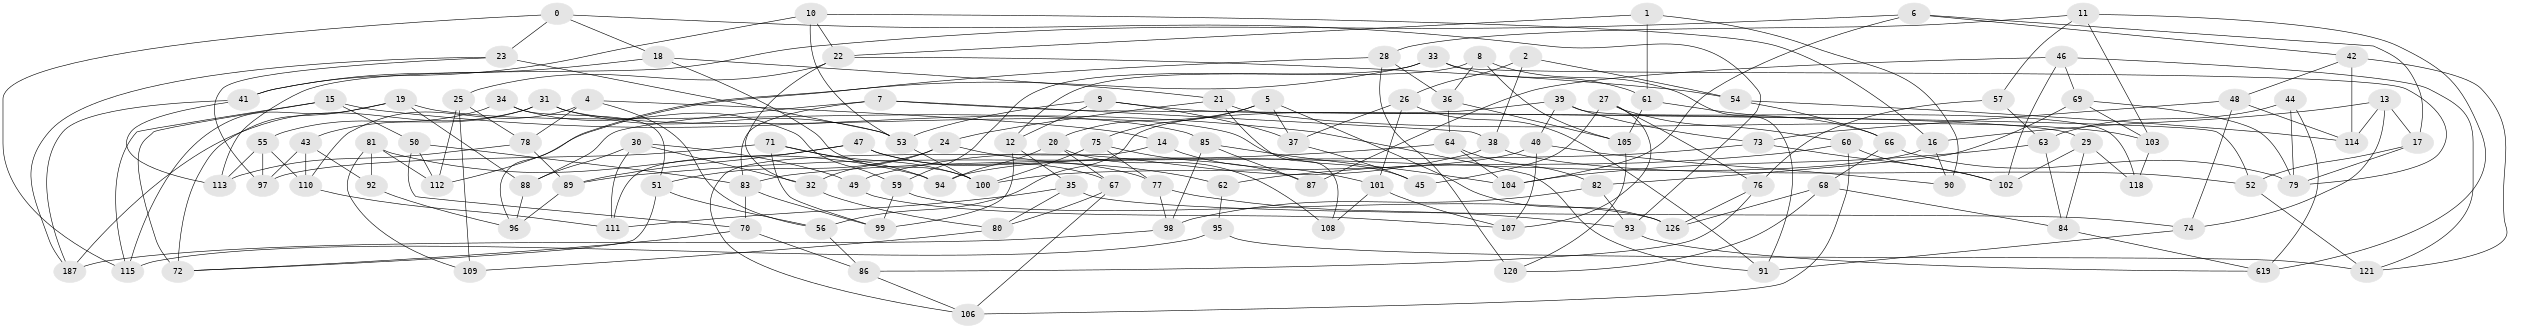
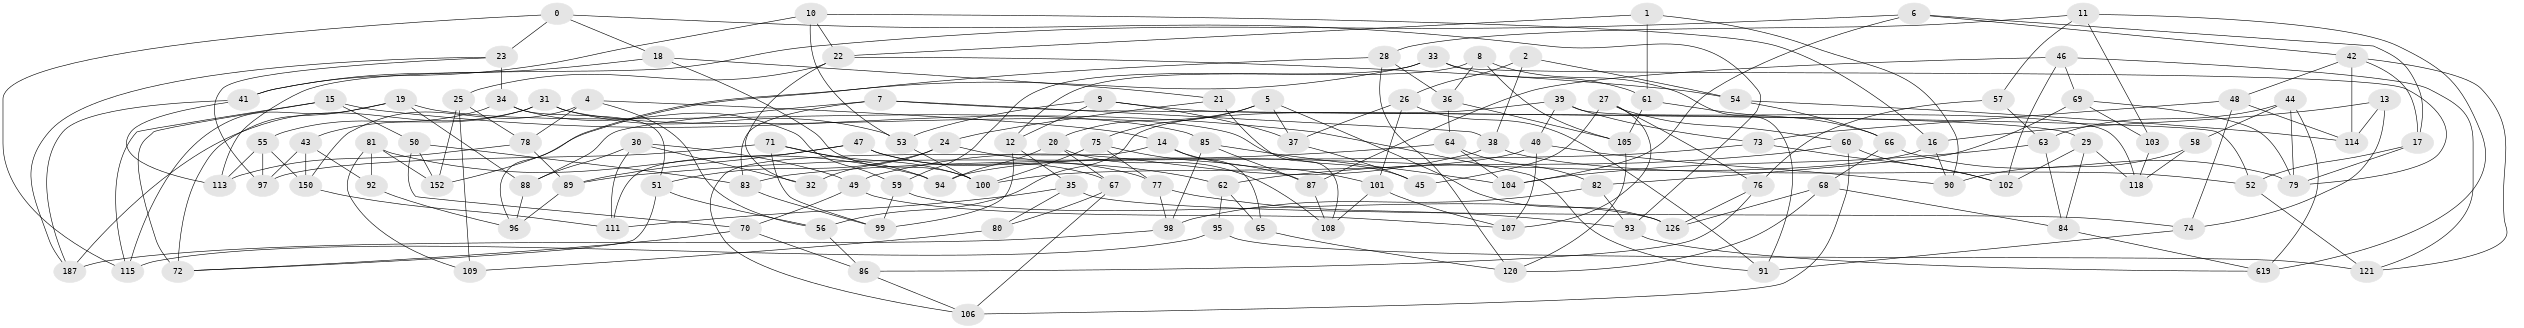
  graph {
    fontname="DejaVu Sans Mono"
    node [color=gray90 fontname="DejaVu Sans Mono" style=filled]
    edge [fontname="DejaVu Sans Mono"]
    1
    22
    61
    90
    32
    54
    25
    80
    105
    66
    2
    26
    38
    37
    91
    101
    52
    49
    114
    92
    96
    n22 [label=0]
    18
    23
    93
    115
    41
    21
    100
    34
    97
    n32 [label=187]
    n33 [label=619]
    4
    14
    56
    78
-   110
+   110 [label=150]
+   65
    106
    86
    113
    89
    111
    5
    20
    75
    n48 [label=126]
    94
    67
    108
    45
    87
    77
    6
    17
    42
    104
    79
    48
    121
    7
    83
    88
    99
    8
    12
    36
    35
    64
    120
    9
    29
    53
    84
    102
    118
    10
    16
    11
    28
    57
    103
    76
    63
    74
    13
    107
    15
    50
    72
-   112
+   112 [label=152]
    70
    24
    19
    85
    98
    51
    62
    109
    59
    55
    95
    27
    60
    30
    31
    43
    33
    82
    39
    40
    73
    44
+   58
    46
    69
    47
    68
    71
    81
    1 -- 22
    1 -- 61
    1 -- 90
    22 -- 32
    22 -- 54
    22 -- 25
    61 -- 105
    61 -- 66
-   32 -- 80
    54 -- 66
    54 -- 114
    25 -- 78
    25 -- 112
    25 -- 109
    80 -- 109
    105 -- 120
    66 -- 79
    66 -- 68
    2 -- 54
    2 -- 26
    2 -- 38
    26 -- 37
    26 -- 91
    26 -- 101
    38 -- 52
    38 -- 49
    37 -- 45
    101 -- 108
    101 -- 107
    52 -- 121
    49 -- 107
-   83 -- 70
+   49 -- 70
    92 -- 96
    n22 -- 18
    n22 -- 23
    n22 -- 93
    n22 -- 115
    18 -- 41
    18 -- 21
    18 -- 100
-   23 -- 53
+   23 -- 34
    23 -- 97
    23 -- n32
    93 -- n33
    41 -- n32
    41 -- 113
    21 -- 108
-   21 -- 103
    21 -- 24
    34 -- 51
    34 -- 59
    34 -- 55
    4 -- 14
    4 -- 56
    4 -- 78
    4 -- 110
    14 -- 101
+   14 -- 65
    14 -- 106
    56 -- 86
    78 -- 113
    78 -- 89
    110 -- 111
+   65 -- 120
    86 -- 106
    89 -- 96
    5 -- 37
    5 -- 20
    5 -- 75
    5 -- n48
    20 -- 94
    20 -- 67
    20 -- 108
    75 -- 100
    75 -- 87
    75 -- 77
    67 -- 80
    67 -- 106
+   87 -- 108
    77 -- 93
    77 -- 98
    6 -- 113
    6 -- 17
    6 -- 42
    6 -- 104
    17 -- 52
    17 -- 79
    42 -- 114
    42 -- 48
    42 -- 121
    48 -- 114
    48 -- 74
    48 -- 73
    7 -- 38
    7 -- 52
    7 -- 83
    7 -- 88
    83 -- 99
    88 -- 96
    8 -- 105
    8 -- 91
    8 -- 12
    8 -- 36
    12 -- 99
    12 -- 35
    36 -- 105
    36 -- 64
    35 -- 80
    35 -- 111
    35 -- 74
    64 -- 89
    64 -- 104
    64 -- 82
    9 -- 37
    9 -- 12
    9 -- 29
    9 -- 53
    29 -- 84
    29 -- 102
    29 -- 118
    53 -- 100
    84 -- n33
    10 -- 22
    10 -- 41
    10 -- 53
    10 -- 16
    16 -- 90
    16 -- 94
    11 -- n33
    11 -- 28
    11 -- 57
    11 -- 103
    28 -- 96
    28 -- 36
    28 -- 120
    57 -- 76
    57 -- 63
    103 -- 118
    76 -- 86
    76 -- n48
    63 -- 104
    63 -- 84
    74 -- 91
    13 -- 114
-   13 -- 17
+   42 -- 17
    13 -- 16
    13 -- 74
    15 -- 91
    15 -- 115
    15 -- 50
    15 -- 72
    50 -- 83
    50 -- 112
    50 -- 70
    70 -- 86
    70 -- 72
    24 -- 32
    24 -- 51
    24 -- 62
    19 -- 115
    19 -- 88
    19 -- 72
    19 -- 85
    85 -- 87
    85 -- 104
    85 -- 98
    98 -- n32
    51 -- 56
    51 -- 72
+   62 -- 65
    62 -- 95
    59 -- n48
    59 -- 99
    55 -- 97
    55 -- 110
    55 -- 113
    95 -- 115
    95 -- 121
    27 -- 45
    27 -- 76
    27 -- 107
    27 -- 60
    60 -- 106
    60 -- 102
    60 -- 62
    30 -- 32
    30 -- 49
    30 -- 111
    30 -- 88
    31 -- n32
    31 -- 45
    31 -- 53
    31 -- 43
    43 -- 92
    43 -- 97
    43 -- 110
    33 -- 61
    33 -- 79
    33 -- 112
    33 -- 59
    82 -- 93
    82 -- 98
    39 -- 56
    39 -- 118
    39 -- 40
    39 -- 73
    40 -- 90
    40 -- 100
    40 -- 107
    73 -- 83
    73 -- 102
    44 -- n33
    44 -- 79
    44 -- 63
+   44 -- 58
+   58 -- 90
+   58 -- 118
    46 -- 87
    46 -- 121
    46 -- 102
    46 -- 69
    69 -- 79
    69 -- 103
    69 -- 82
    47 -- 89
    47 -- 111
    47 -- 67
    47 -- 77
    68 -- n48
    68 -- 120
    68 -- 84
    71 -- 100
    71 -- 97
    71 -- 94
    71 -- 99
    81 -- 92
    81 -- 94
    81 -- 112
    81 -- 109
  }
